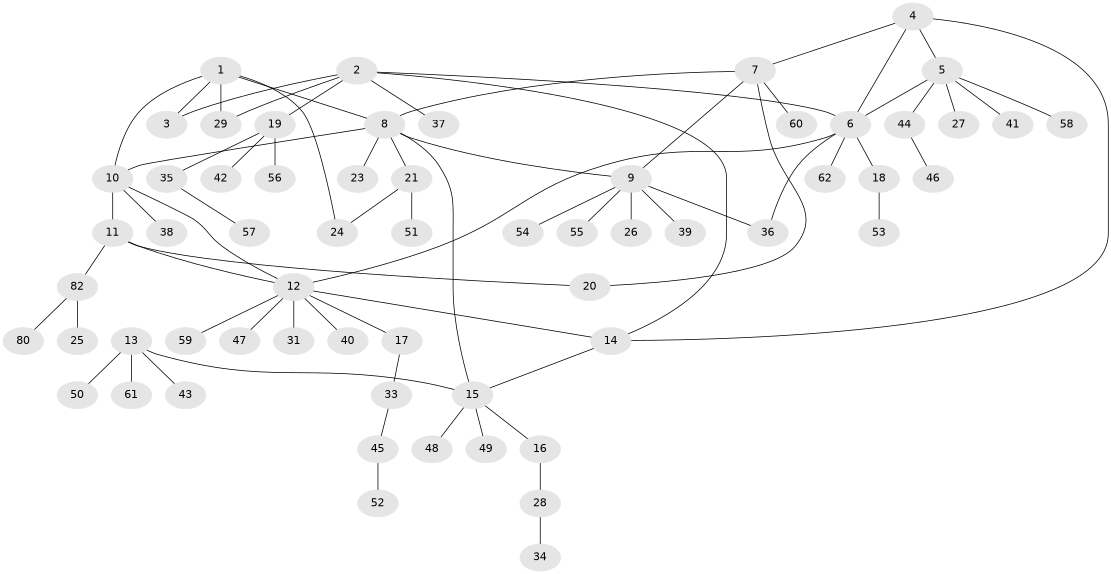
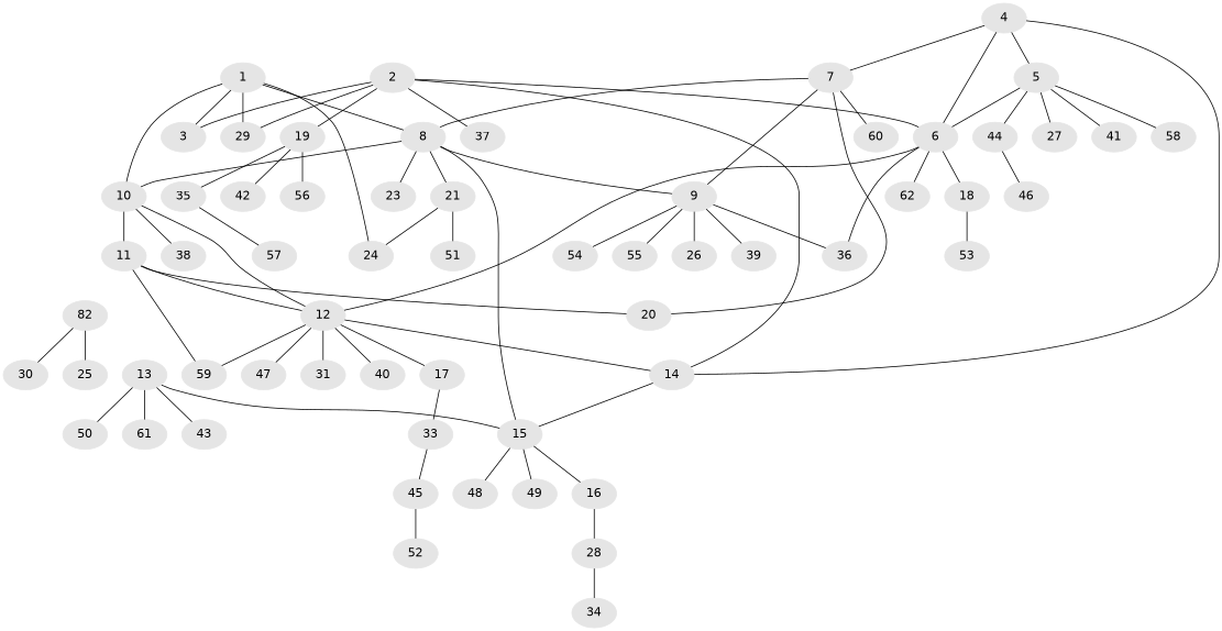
  graph {
    fontname="DejaVu Sans"
    node [color=gray90 fontname="DejaVu Sans" style=filled]
    edge [fontname="DejaVu Sans"]
    1
    3
    8
    10
    24
    29
    2
    6
    14
    19
    37
    9
    15
    21
    23
    12
    11
    38
    18
    36
    62
    35
    42
    56
    4
    5
    7
    27
    41
    44
    58
    20
    60
    46
    17
    31
    40
    47
    59
    53
    26
    39
    54
    55
    16
    48
    49
    51
    n49 [label=82]
    25
-   30 [label=80]
+   30
    33
    13
    43
    50
    61
    28
    34
    45
    57
    52
    1 -- 3
    1 -- 8
    1 -- 10
    1 -- 24
    1 -- 29
    8 -- 10
    8 -- 9
    8 -- 15
    8 -- 21
    8 -- 23
    10 -- 12
    10 -- 11
    10 -- 38
    2 -- 3
    2 -- 29
    2 -- 6
    2 -- 14
    2 -- 19
    2 -- 37
    6 -- 12
    6 -- 18
    6 -- 36
    6 -- 62
    14 -- 15
    19 -- 35
    19 -- 42
    19 -- 56
    9 -- 36
    9 -- 26
    9 -- 39
    9 -- 54
    9 -- 55
    15 -- 16
    15 -- 48
    15 -- 49
    21 -- 24
    21 -- 51
    12 -- 14
    12 -- 17
    12 -- 31
    12 -- 40
    12 -- 47
    12 -- 59
    11 -- 12
    11 -- 20
-   11 -- n49
+   11 -- 59
    18 -- 53
    35 -- 57
    4 -- 6
    4 -- 14
    4 -- 5
    4 -- 7
    5 -- 6
    5 -- 27
    5 -- 41
    5 -- 44
    5 -- 58
    7 -- 8
    7 -- 9
    7 -- 20
    7 -- 60
    44 -- 46
    17 -- 33
    16 -- 28
    n49 -- 25
    n49 -- 30
    33 -- 45
    13 -- 15
    13 -- 43
    13 -- 50
    13 -- 61
    28 -- 34
    45 -- 52
  }
